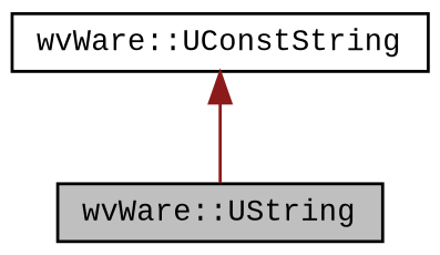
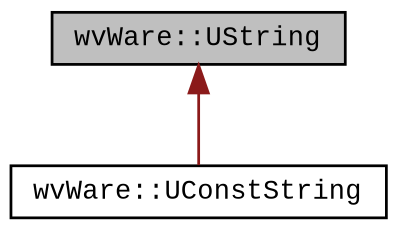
  digraph {
    fontname="Liberation Mono"
    node [color=black fontname="Liberation Mono" fontsize=10 shape=record style=filled]
    n1 [fillcolor=grey75 fontcolor=black height=0.2 label="wvWare::UString" width=0.4]
    n2 [fillcolor=white height=0.2 label="wvWare::UConstString" width=0.4]
-   n2 -> n1 [color=firebrick4 dir=back fontname="Liberation Mono" fontsize=10 labelfontname=Helvetica labelfontsize=10 style=solid]
+   n1 -> n2 [color=firebrick4 dir=back fontname="Liberation Mono" fontsize=10 labelfontname=Helvetica labelfontsize=10 style=solid]
  }
